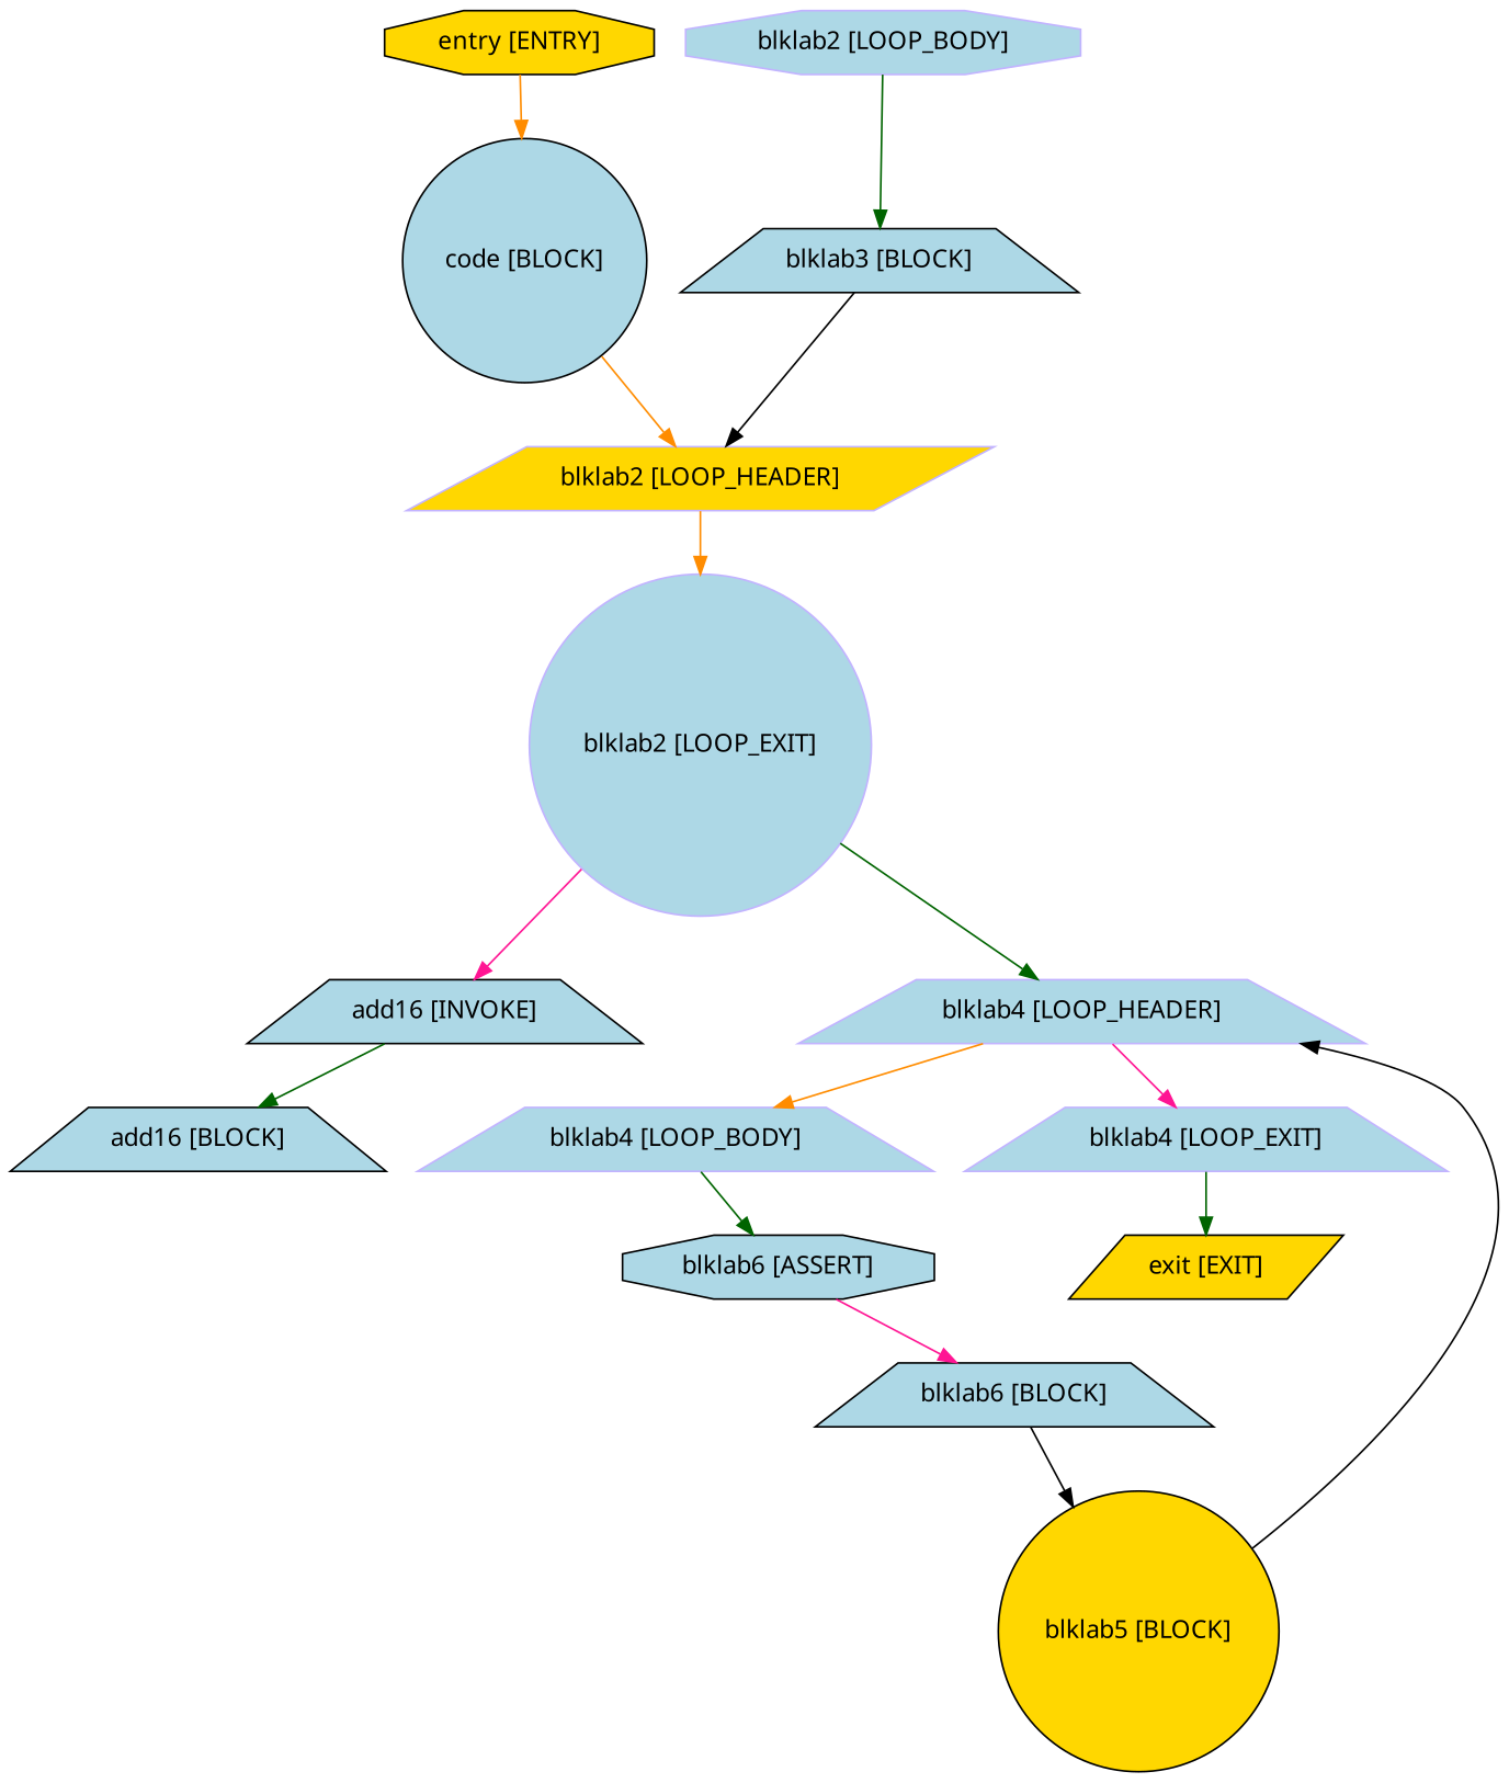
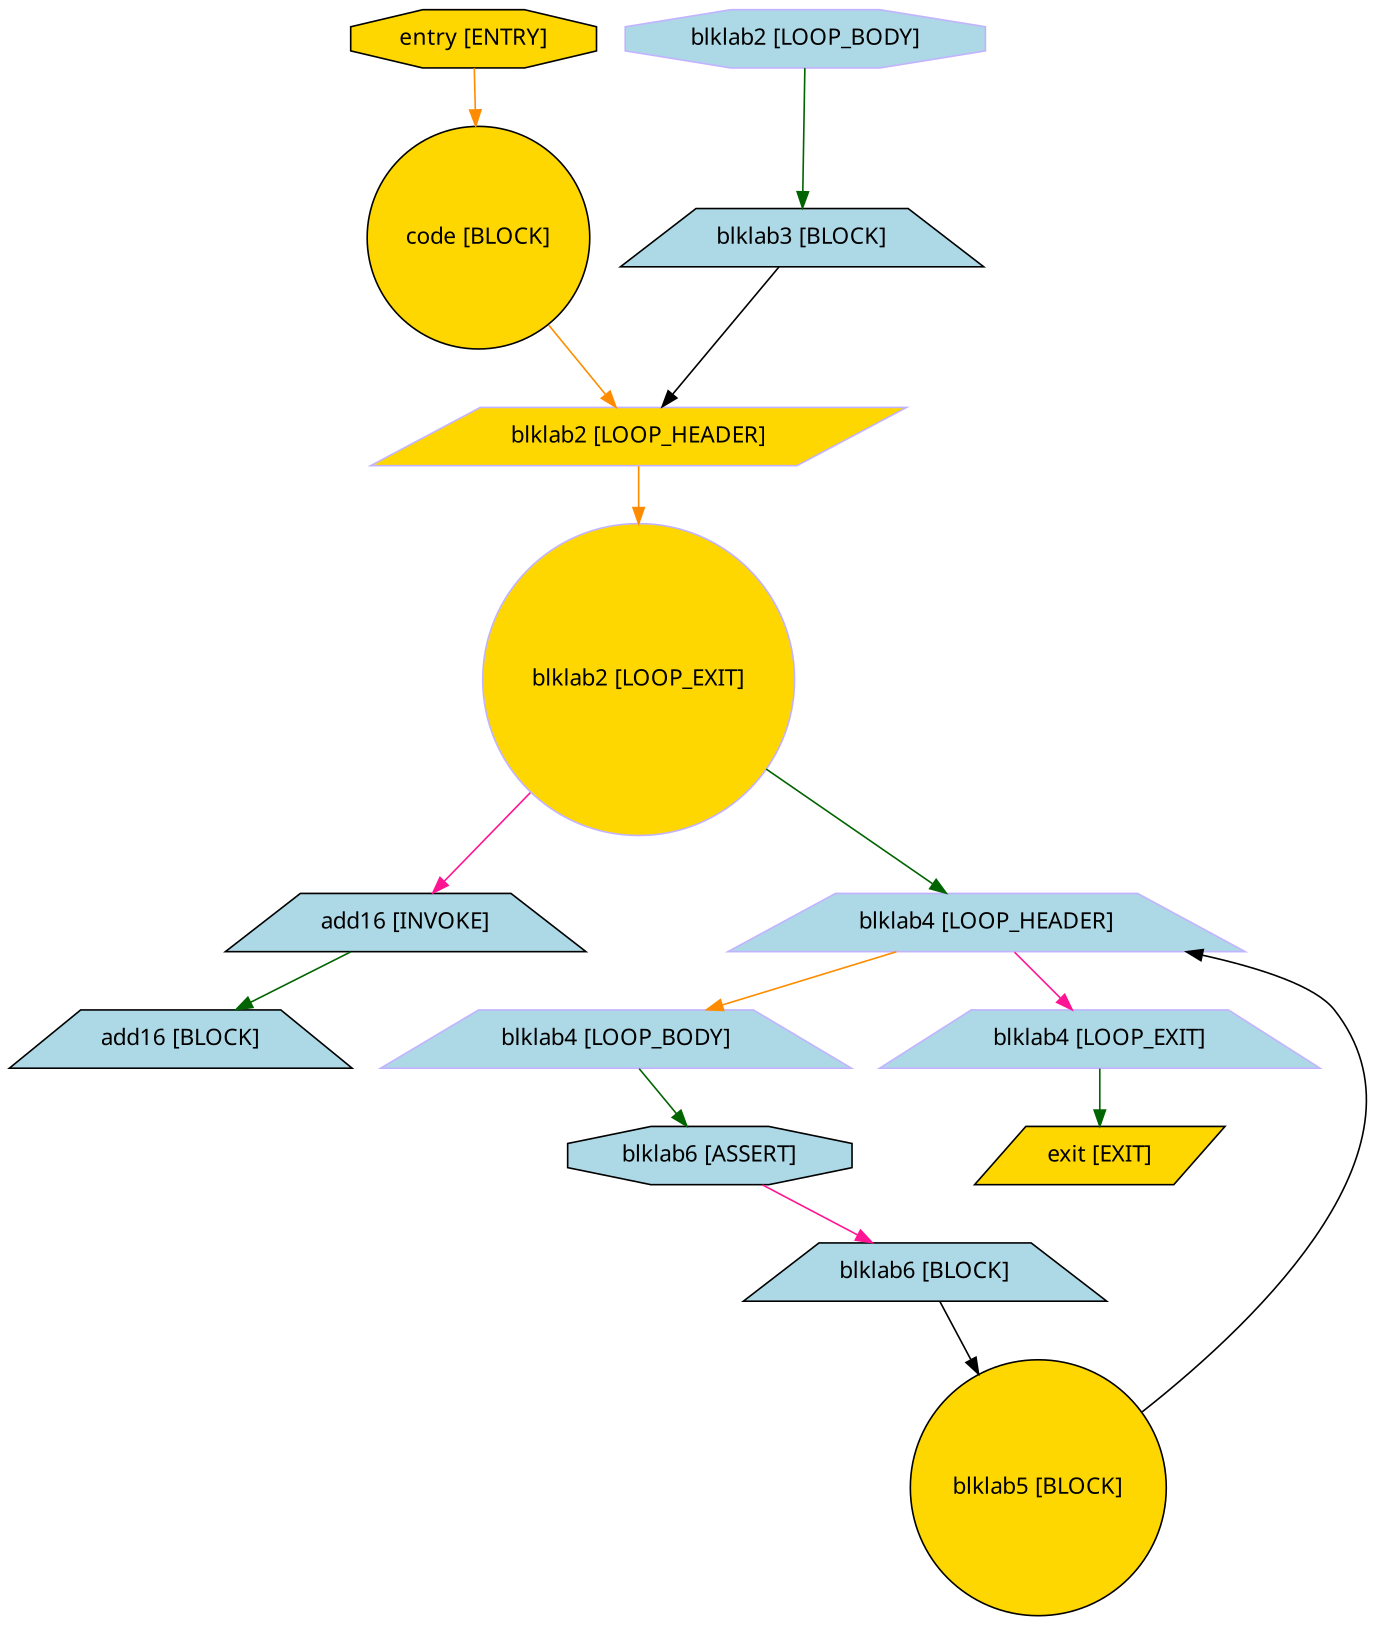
  digraph {
    fontname="Noto Sans"
    node [fillcolor=lightblue fontname="Noto Sans" shape=trapezium style=filled]
    edge [color=darkgreen fontname="Noto Sans"]
    "entry [ENTRY]" [fillcolor=gold shape=octagon]
-   "code [BLOCK]" [shape=circle]
+   "code [BLOCK]" [fillcolor=gold shape=circle]
    "blklab2 [LOOP_HEADER]" [color=".7 .3 1.0" fillcolor=gold shape=parallelogram]
-   "blklab2 [LOOP_EXIT]" [color=".7 .3 1.0" shape=circle]
+   "blklab2 [LOOP_EXIT]" [color=".7 .3 1.0" fillcolor=gold shape=circle]
    "blklab2 [LOOP_BODY]" [color=".7 .3 1.0" shape=octagon]
    "blklab3 [BLOCK]"
    "add16 [INVOKE]"
    "blklab4 [LOOP_HEADER]" [color=".7 .3 1.0"]
    "add16 [BLOCK]"
    "blklab4 [LOOP_BODY]" [color=".7 .3 1.0"]
    "blklab4 [LOOP_EXIT]" [color=".7 .3 1.0"]
    "blklab6 [ASSERT]" [shape=octagon]
    "exit [EXIT]" [fillcolor=gold shape=parallelogram]
    "blklab6 [BLOCK]"
    "blklab5 [BLOCK]" [fillcolor=gold shape=circle]
    "entry [ENTRY]" -> "code [BLOCK]" [color=darkorange]
    "code [BLOCK]" -> "blklab2 [LOOP_HEADER]" [color=darkorange]
    "blklab2 [LOOP_HEADER]" -> "blklab2 [LOOP_EXIT]" [color=darkorange]
    "blklab2 [LOOP_EXIT]" -> "add16 [INVOKE]" [color=deeppink]
    "blklab2 [LOOP_EXIT]" -> "blklab4 [LOOP_HEADER]"
    "blklab2 [LOOP_BODY]" -> "blklab3 [BLOCK]"
    "blklab3 [BLOCK]" -> "blklab2 [LOOP_HEADER]" [color=black]
    "add16 [INVOKE]" -> "add16 [BLOCK]"
    "blklab4 [LOOP_HEADER]" -> "blklab4 [LOOP_BODY]" [color=darkorange]
    "blklab4 [LOOP_HEADER]" -> "blklab4 [LOOP_EXIT]" [color=deeppink]
    "blklab4 [LOOP_BODY]" -> "blklab6 [ASSERT]"
    "blklab4 [LOOP_EXIT]" -> "exit [EXIT]"
    "blklab6 [ASSERT]" -> "blklab6 [BLOCK]" [color=deeppink]
    "blklab6 [BLOCK]" -> "blklab5 [BLOCK]" [color=black]
    "blklab5 [BLOCK]" -> "blklab4 [LOOP_HEADER]" [color=black]
  }
